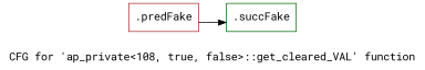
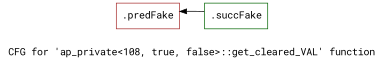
  digraph {
    label="CFG for 'ap_private\<108, true, false\>::get_cleared_VAL' function"
    rankdir=LR
    fontname="Roboto Mono"
    node [shape=record fontname="Roboto Mono"]
    n1 [label="{.predFake}" color=brown]
    n2 [filename="/mnt/xilinx/Vitis_HLS/2021.2/include/etc/ap_private.h" label="{.succFake}" linenumber=3296 color=darkgreen]
-   n1 -> n2 [execusionnum=16 filename="/mnt/xilinx/Vitis_HLS/2021.2/include/etc/ap_private.h" fontname="Roboto Mono"]
+   n2 -> n1 [execusionnum=16 filename="/mnt/xilinx/Vitis_HLS/2021.2/include/etc/ap_private.h" fontname="Roboto Mono"]
  }
